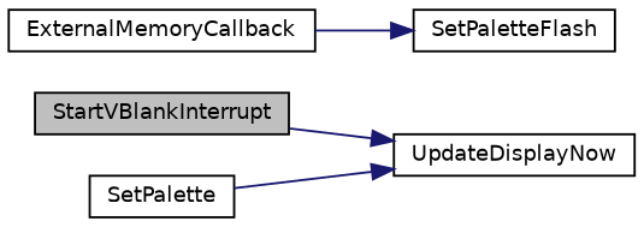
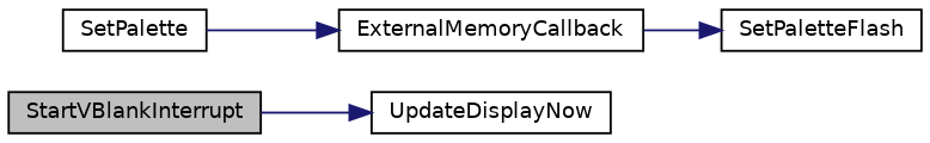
  digraph {
    rankdir=LR
    node [color=black fillcolor=white fontname=Helvetica fontsize=10 shape=record style=filled]
    edge [color=midnightblue fontname=Helvetica fontsize=10 labelfontname=Helvetica labelfontsize=10 style=solid]
    n1 [fillcolor=grey75 fontcolor=black height=0.2 label=StartVBlankInterrupt width=0.4]
    n2 [height=0.2 label=UpdateDisplayNow width=0.4]
    n3 [height=0.2 label=SetPalette width=0.4]
    n4 [height=0.2 label=ExternalMemoryCallback width=0.4]
    n5 [height=0.2 label=SetPaletteFlash width=0.4]
    n1 -> n2
-   n3 -> n2
+   n3 -> n4
    n4 -> n5
  }
